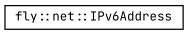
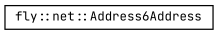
  digraph {
    rankdir=LR
    fontname="JetBrains Mono"
-   n1 [color=black fillcolor=white fontname="JetBrains Mono" fontsize=10 height=0.2 label="fly::net::IPv6Address" shape=record style=filled width=0.4]
+   n1 [color=black fillcolor=white fontname="JetBrains Mono" fontsize=10 height=0.2 label="fly::net::Address6Address" shape=record style=filled width=0.4]
  }
